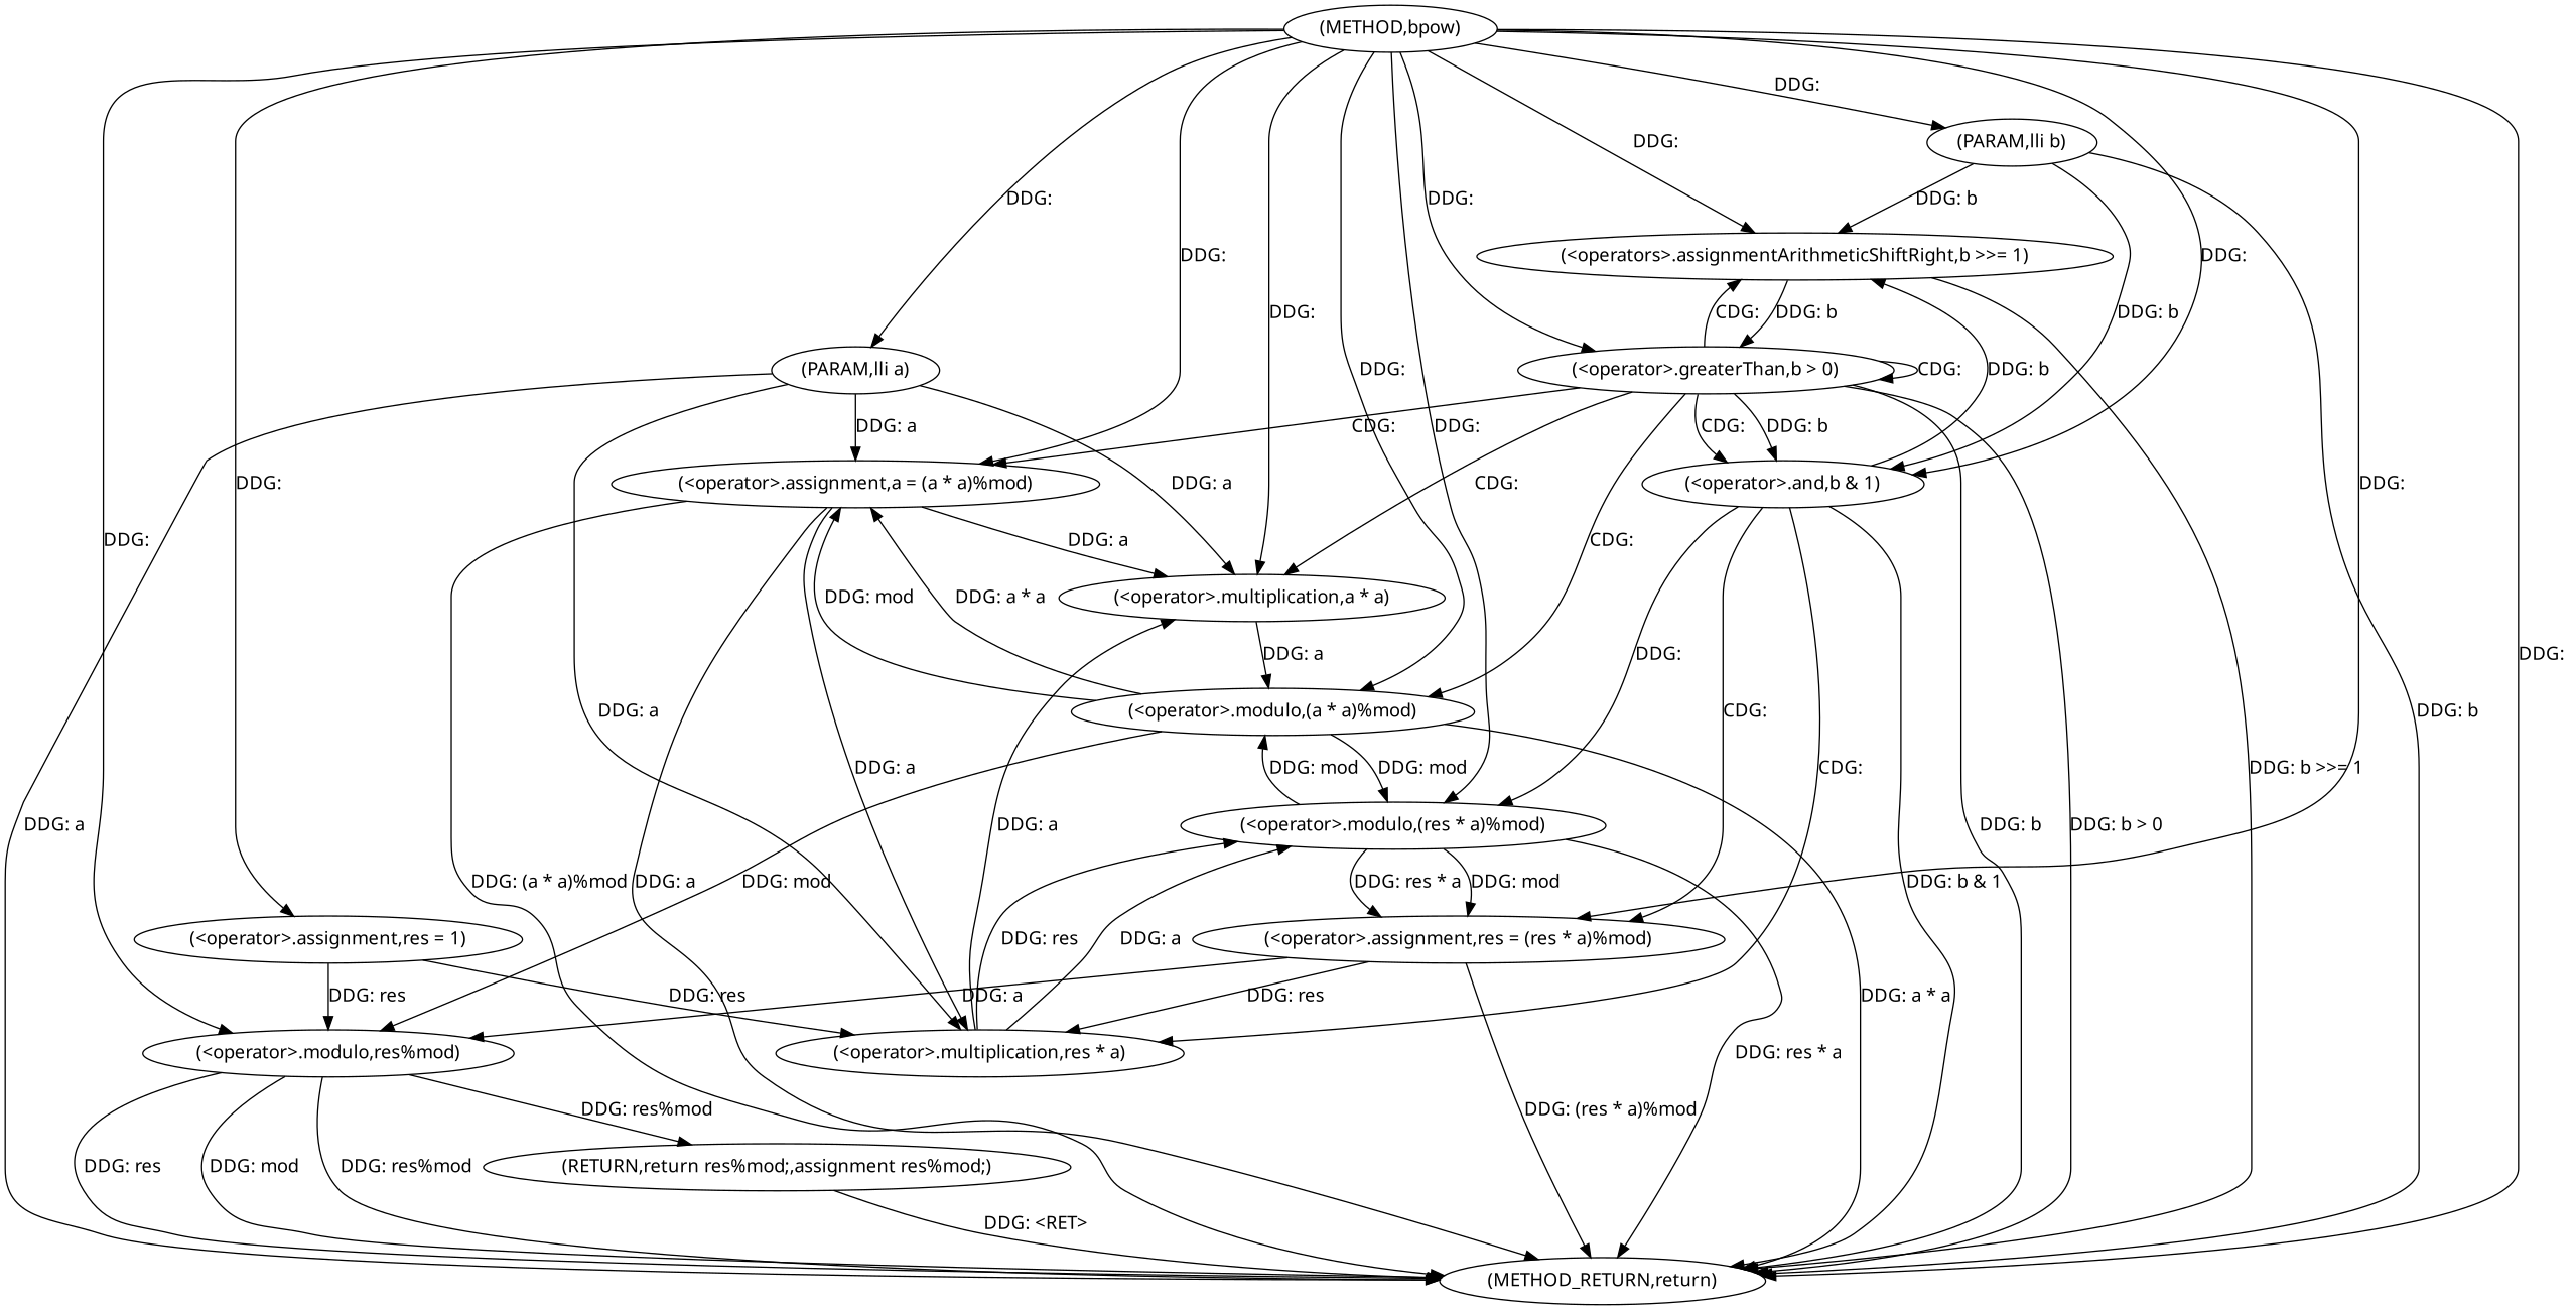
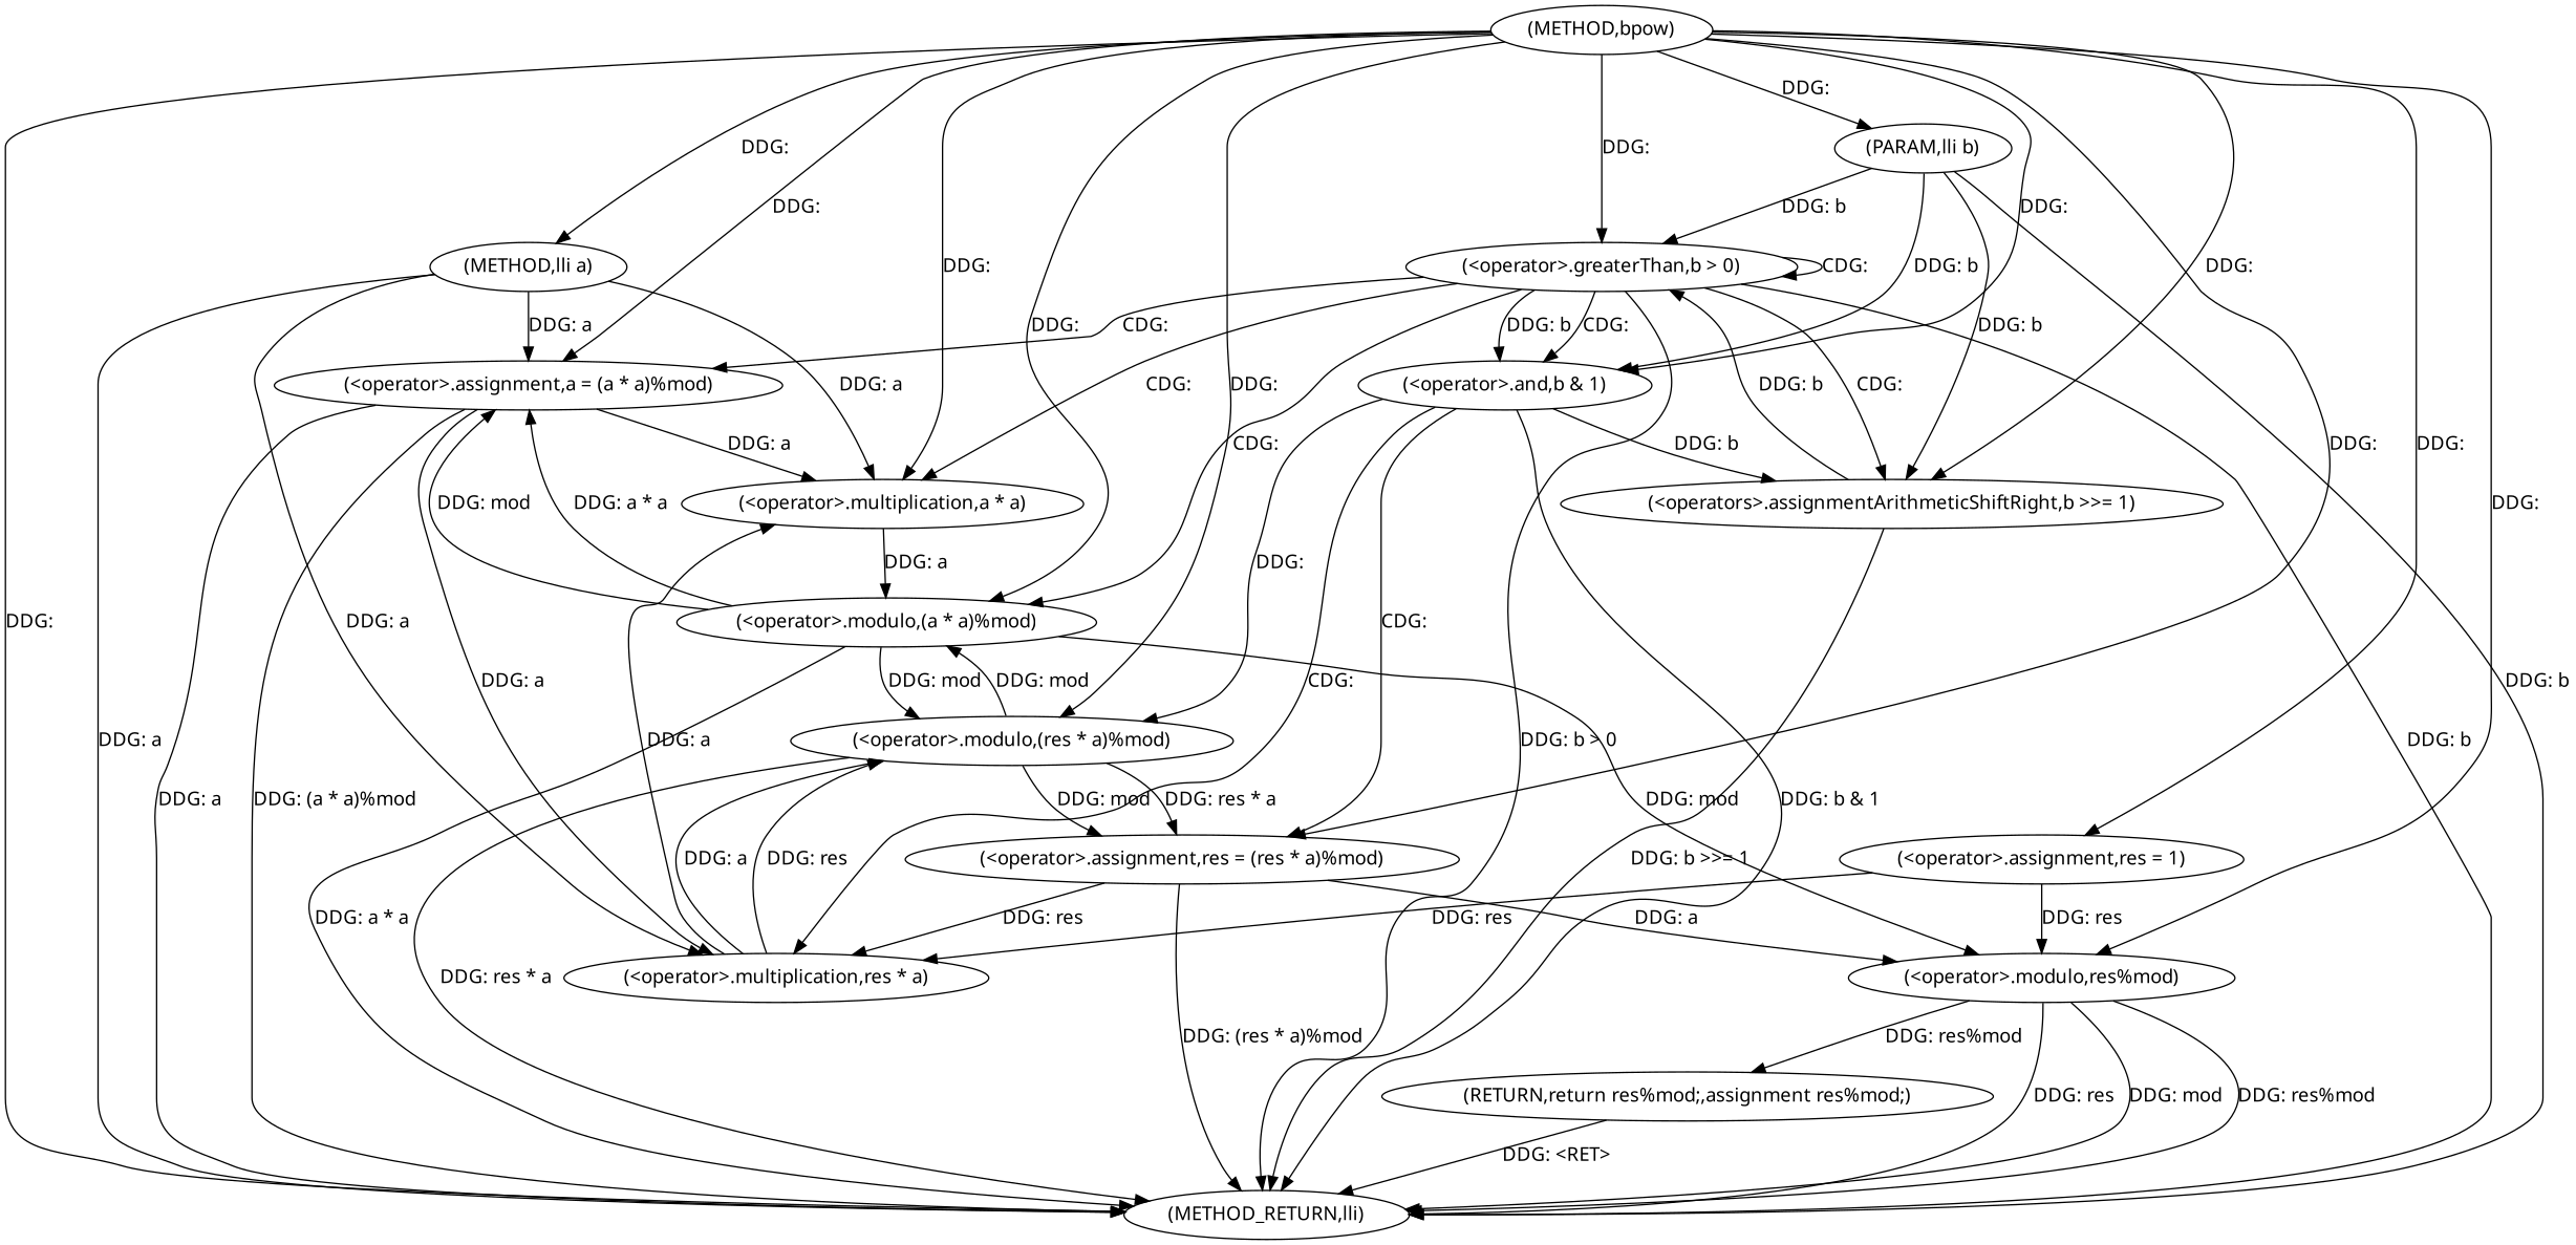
  digraph {
    fontname="Noto Sans"
    node [fontname="Noto Sans"]
    edge [fontname="Noto Sans"]
    n1 [label="(METHOD,bpow)"]
-   n2 [label="(PARAM,lli a)"]
+   n2 [label="(METHOD,lli a)"]
    n3 [label="(PARAM,lli b)"]
    n4 [label="(<operator>.assignment,res = 1)"]
    n5 [label="(<operator>.greaterThan,b > 0)"]
    n6 [label="(<operator>.modulo,res%mod)"]
    n7 [label="(<operator>.assignment,a = (a * a)%mod)"]
    n8 [label="(<operators>.assignmentArithmeticShiftRight,b >>= 1)"]
    n9 [label="(<operator>.and,b & 1)"]
    n10 [label="(<operator>.assignment,res = (res * a)%mod)"]
    n11 [label="(<operator>.modulo,(a * a)%mod)"]
    n12 [label="(<operator>.modulo,(res * a)%mod)"]
    n13 [label="(<operator>.multiplication,a * a)"]
-   n14 [label="(METHOD_RETURN,return)"]
+   n14 [label="(METHOD_RETURN,lli)"]
    n15 [label="(<operator>.multiplication,res * a)"]
    n16 [label="(RETURN,return res%mod;,assignment res%mod;)"]
    n1 -> n2 [label="DDG: "]
    n1 -> n3 [label="DDG: "]
    n1 -> n4 [label="DDG: "]
    n1 -> n5 [label="DDG: "]
    n1 -> n6 [label="DDG: "]
    n1 -> n7 [label="DDG: "]
    n1 -> n8 [label="DDG: "]
    n1 -> n9 [label="DDG: "]
    n1 -> n10 [label="DDG: "]
    n1 -> n11 [label="DDG: "]
    n1 -> n12 [label="DDG: "]
    n1 -> n13 [label="DDG: "]
    n1 -> n14 [label="DDG: "]
    n2 -> n7 [label="DDG: a"]
    n2 -> n13 [label="DDG: a"]
    n2 -> n14 [label="DDG: a"]
    n2 -> n15 [label="DDG: a"]
+   n3 -> n5 [label="DDG: b"]
    n3 -> n8 [label="DDG: b"]
    n3 -> n9 [label="DDG: b"]
    n3 -> n14 [label="DDG: b"]
    n4 -> n6 [label="DDG: res"]
    n4 -> n15 [label="DDG: res"]
    n5 -> n5 [label="CDG: "]
    n5 -> n7 [label="CDG: "]
    n5 -> n8 [label="CDG: "]
    n5 -> n9 [label="DDG: b"]
    n5 -> n9 [label="CDG: "]
    n5 -> n11 [label="CDG: "]
    n5 -> n13 [label="CDG: "]
    n5 -> n14 [label="DDG: b"]
    n5 -> n14 [label="DDG: b > 0"]
    n6 -> n14 [label="DDG: res"]
    n6 -> n14 [label="DDG: mod"]
    n6 -> n14 [label="DDG: res%mod"]
    n6 -> n16 [label="DDG: res%mod"]
    n7 -> n13 [label="DDG: a"]
    n7 -> n14 [label="DDG: a"]
    n7 -> n14 [label="DDG: (a * a)%mod"]
    n7 -> n15 [label="DDG: a"]
    n8 -> n5 [label="DDG: b"]
    n8 -> n14 [label="DDG: b >>= 1"]
    n9 -> n8 [label="DDG: b"]
    n9 -> n10 [label="CDG: "]
    n9 -> n12 [label="DDG: "]
    n9 -> n14 [label="DDG: b & 1"]
    n9 -> n15 [label="CDG: "]
    n10 -> n6 [label="DDG: a"]
    n10 -> n14 [label="DDG: (res * a)%mod"]
    n10 -> n15 [label="DDG: res"]
    n11 -> n6 [label="DDG: mod"]
    n11 -> n7 [label="DDG: mod"]
    n11 -> n7 [label="DDG: a * a"]
    n11 -> n12 [label="DDG: mod"]
    n11 -> n14 [label="DDG: a * a"]
    n12 -> n10 [label="DDG: mod"]
    n12 -> n10 [label="DDG: res * a"]
    n12 -> n11 [label="DDG: mod"]
    n12 -> n14 [label="DDG: res * a"]
    n13 -> n11 [label="DDG: a"]
    n15 -> n12 [label="DDG: res"]
    n15 -> n12 [label="DDG: a"]
    n15 -> n13 [label="DDG: a"]
    n16 -> n14 [label="DDG: <RET>"]
  }
